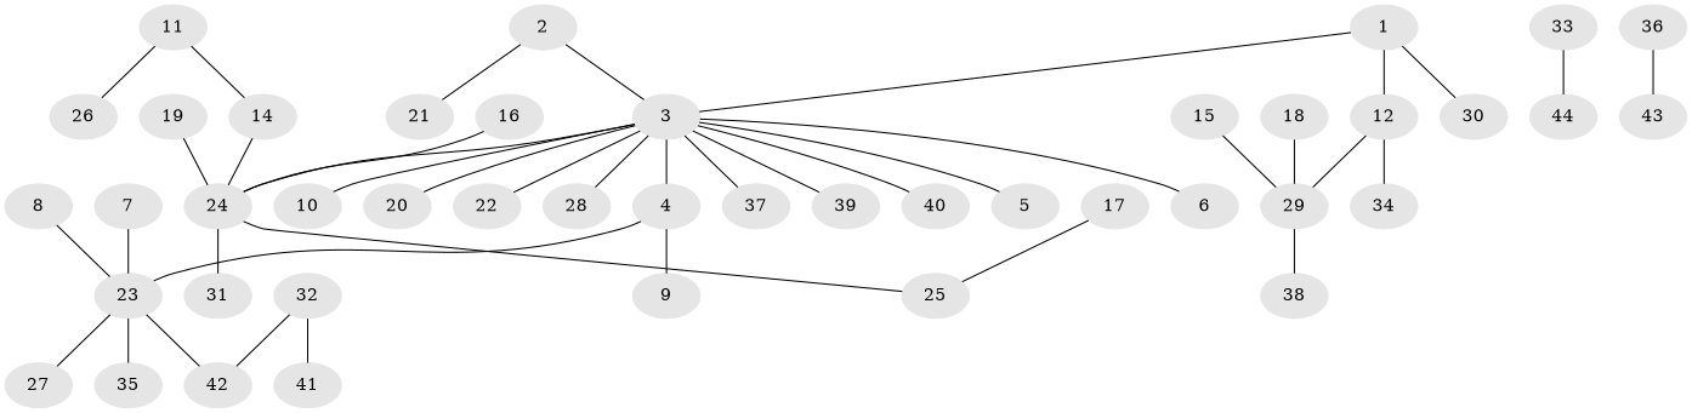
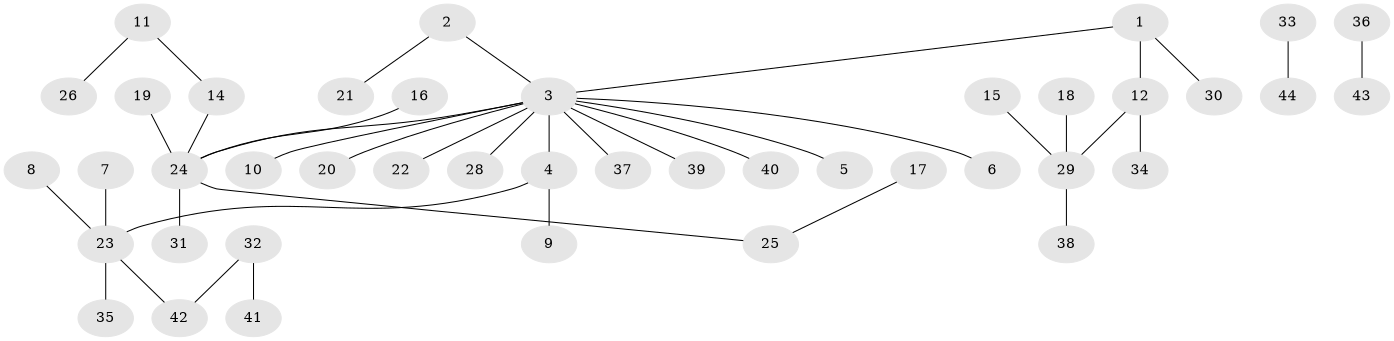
  graph {
    node [color=gray90 style=filled]
    edge [weight=1.0]
    1
    3
    12
    30
    4
    5
    6
    10
    20
    22
    24
    28
    37
    39
    40
    29
    34
    2
    21
    9
    23
    25
    31
-   27
    35
    42
    7
    8
    11
    14
    26
    38
    15
    16
    17
    18
    19
    32
    41
    33
    44
    36
    43
    1 -- 3
    1 -- 12
    1 -- 30
    3 -- 4
    3 -- 5
    3 -- 6
    3 -- 10
    3 -- 20
    3 -- 22
    3 -- 24
    3 -- 28
    3 -- 37
    3 -- 39
    3 -- 40
    12 -- 29
    12 -- 34
    4 -- 9
    4 -- 23
    24 -- 25
    24 -- 31
    29 -- 38
    2 -- 3
    2 -- 21
-   23 -- 27
    23 -- 35
    23 -- 42
    7 -- 23
    8 -- 23
    11 -- 14
    11 -- 26
    14 -- 24
    15 -- 29
    16 -- 24
    17 -- 25
    18 -- 29
    19 -- 24
    32 -- 42
    32 -- 41
    33 -- 44
    36 -- 43
  }
